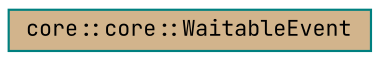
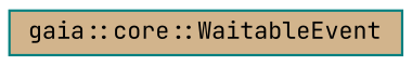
  digraph {
    rankdir=LR
    fontname="JetBrains Mono"
-   n1 [color=teal fillcolor=tan fontname="JetBrains Mono" fontsize=10 height=0.2 label="core::core::WaitableEvent" shape=record style=filled width=0.4]
+   n1 [color=teal fillcolor=tan fontname="JetBrains Mono" fontsize=10 height=0.2 label="gaia::core::WaitableEvent" shape=record style=filled width=0.4]
  }
